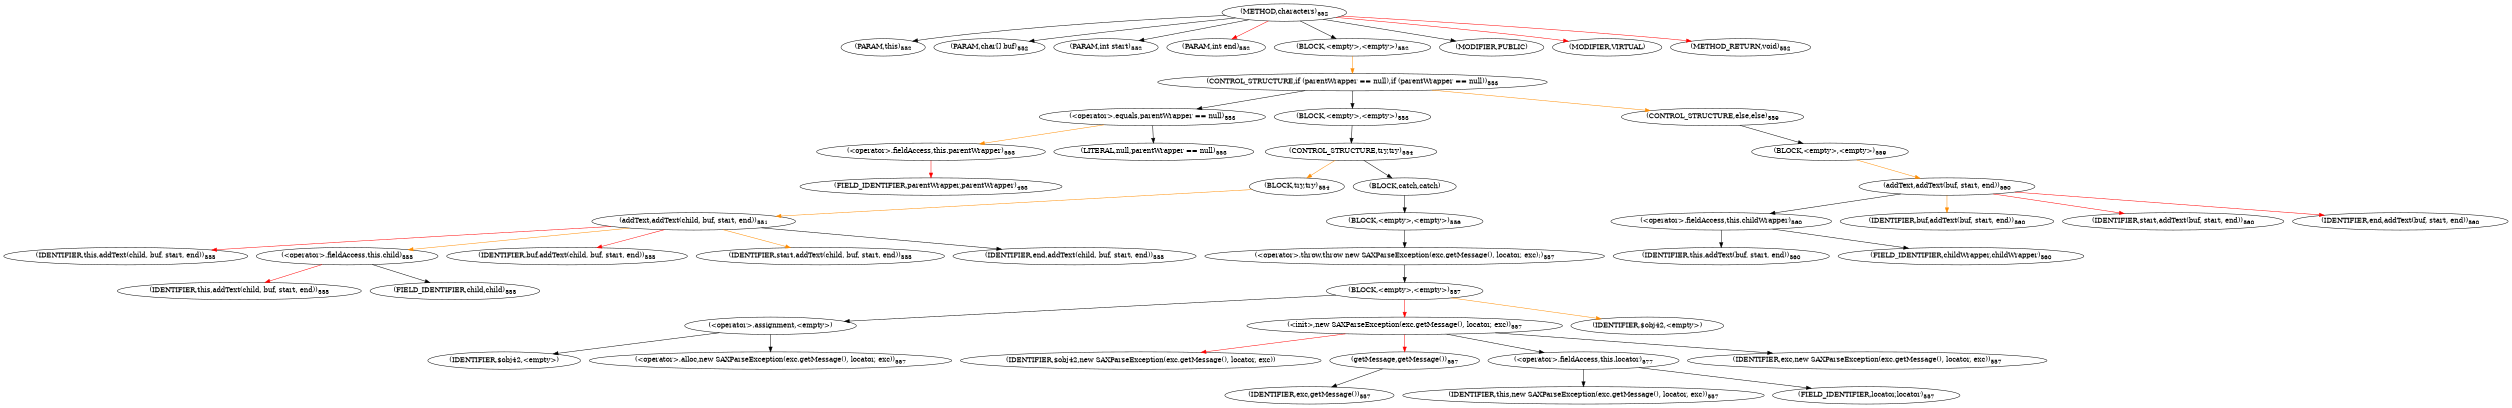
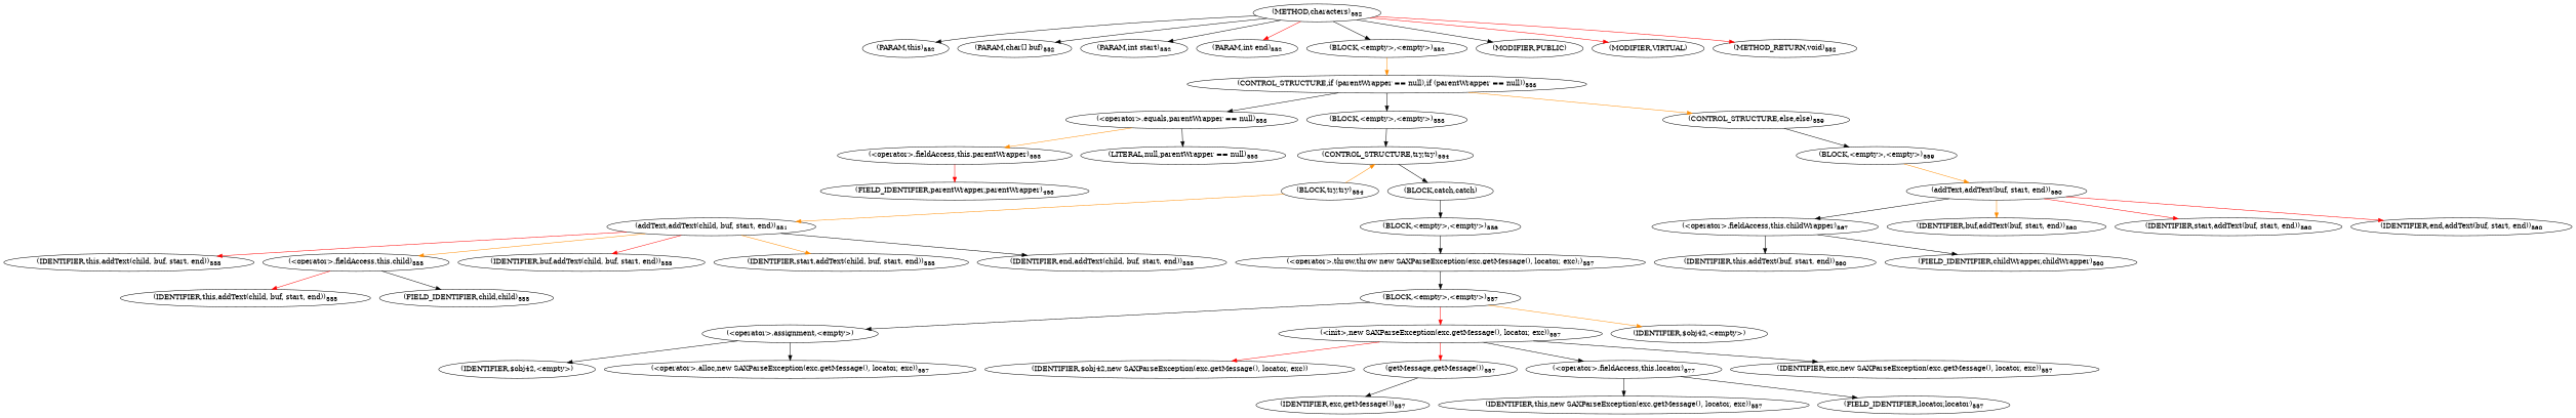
  digraph {
    fontname="DejaVu Serif"
    node [fontname="DejaVu Serif"]
    edge [color=black fontname="DejaVu Serif"]
    n1 [label=<(METHOD,characters)<SUB>552</SUB>>]
    n2 [label=<(PARAM,this)<SUB>552</SUB>>]
    n3 [label=<(PARAM,char[] buf)<SUB>552</SUB>>]
    n4 [label=<(PARAM,int start)<SUB>552</SUB>>]
    n5 [label=<(PARAM,int end)<SUB>552</SUB>>]
    n6 [label=<(BLOCK,&lt;empty&gt;,&lt;empty&gt;)<SUB>552</SUB>>]
    n7 [label=<(MODIFIER,PUBLIC)>]
    n8 [label=<(MODIFIER,VIRTUAL)>]
    n9 [label=<(METHOD_RETURN,void)<SUB>552</SUB>>]
    n10 [label=<(CONTROL_STRUCTURE,if (parentWrapper == null),if (parentWrapper == null))<SUB>553</SUB>>]
    n11 [label=<(&lt;operator&gt;.equals,parentWrapper == null)<SUB>553</SUB>>]
    n12 [label=<(BLOCK,&lt;empty&gt;,&lt;empty&gt;)<SUB>553</SUB>>]
    n13 [label=<(CONTROL_STRUCTURE,else,else)<SUB>559</SUB>>]
    n14 [label=<(&lt;operator&gt;.fieldAccess,this.parentWrapper)<SUB>553</SUB>>]
    n15 [label=<(LITERAL,null,parentWrapper == null)<SUB>553</SUB>>]
    n16 [label=<(CONTROL_STRUCTURE,try,try)<SUB>554</SUB>>]
    n17 [label=<(BLOCK,&lt;empty&gt;,&lt;empty&gt;)<SUB>559</SUB>>]
    n18 [label=<(FIELD_IDENTIFIER,parentWrapper,parentWrapper)<SUB>453</SUB>>]
    n19 [label=<(BLOCK,try,try)<SUB>554</SUB>>]
    n20 [label=<(BLOCK,catch,catch)>]
    n21 [label=<(addText,addText(child, buf, start, end))<SUB>551</SUB>>]
    n22 [label=<(BLOCK,&lt;empty&gt;,&lt;empty&gt;)<SUB>556</SUB>>]
    n23 [label=<(IDENTIFIER,this,addText(child, buf, start, end))<SUB>555</SUB>>]
    n24 [label=<(&lt;operator&gt;.fieldAccess,this.child)<SUB>555</SUB>>]
    n25 [label=<(IDENTIFIER,buf,addText(child, buf, start, end))<SUB>555</SUB>>]
    n26 [label=<(IDENTIFIER,start,addText(child, buf, start, end))<SUB>555</SUB>>]
    n27 [label=<(IDENTIFIER,end,addText(child, buf, start, end))<SUB>555</SUB>>]
    n28 [label=<(IDENTIFIER,this,addText(child, buf, start, end))<SUB>555</SUB>>]
    n29 [label=<(FIELD_IDENTIFIER,child,child)<SUB>555</SUB>>]
    n30 [label=<(&lt;operator&gt;.throw,throw new SAXParseException(exc.getMessage(), locator, exc);)<SUB>557</SUB>>]
    n31 [label=<(BLOCK,&lt;empty&gt;,&lt;empty&gt;)<SUB>557</SUB>>]
    n32 [label=<(&lt;operator&gt;.assignment,&lt;empty&gt;)>]
    n33 [label=<(&lt;init&gt;,new SAXParseException(exc.getMessage(), locator, exc))<SUB>557</SUB>>]
    n34 [label=<(IDENTIFIER,$obj42,&lt;empty&gt;)>]
    n35 [label=<(IDENTIFIER,$obj42,&lt;empty&gt;)>]
    n36 [label=<(&lt;operator&gt;.alloc,new SAXParseException(exc.getMessage(), locator, exc))<SUB>557</SUB>>]
    n37 [label=<(IDENTIFIER,$obj42,new SAXParseException(exc.getMessage(), locator, exc))>]
    n38 [label=<(getMessage,getMessage())<SUB>557</SUB>>]
    n39 [label=<(&lt;operator&gt;.fieldAccess,this.locator)<SUB>577</SUB>>]
    n40 [label=<(IDENTIFIER,exc,new SAXParseException(exc.getMessage(), locator, exc))<SUB>557</SUB>>]
    n41 [label=<(IDENTIFIER,exc,getMessage())<SUB>557</SUB>>]
    n42 [label=<(IDENTIFIER,this,new SAXParseException(exc.getMessage(), locator, exc))<SUB>557</SUB>>]
    n43 [label=<(FIELD_IDENTIFIER,locator,locator)<SUB>557</SUB>>]
    n44 [label=<(addText,addText(buf, start, end))<SUB>560</SUB>>]
-   n45 [label=<(&lt;operator&gt;.fieldAccess,this.childWrapper)<SUB>560</SUB>>]
+   n45 [label=<(&lt;operator&gt;.fieldAccess,this.childWrapper)<SUB>567</SUB>>]
    n46 [label=<(IDENTIFIER,buf,addText(buf, start, end))<SUB>560</SUB>>]
    n47 [label=<(IDENTIFIER,start,addText(buf, start, end))<SUB>560</SUB>>]
    n48 [label=<(IDENTIFIER,end,addText(buf, start, end))<SUB>560</SUB>>]
    n49 [label=<(IDENTIFIER,this,addText(buf, start, end))<SUB>560</SUB>>]
    n50 [label=<(FIELD_IDENTIFIER,childWrapper,childWrapper)<SUB>560</SUB>>]
    n1 -> n2
    n1 -> n3
    n1 -> n4
    n1 -> n5 [color=red]
    n1 -> n6
    n1 -> n7
    n1 -> n8 [color=red]
    n1 -> n9 [color=red]
    n6 -> n10 [color=darkorange]
    n10 -> n11
    n10 -> n12
    n10 -> n13 [color=darkorange]
    n11 -> n14 [color=darkorange]
    n11 -> n15
    n12 -> n16
    n13 -> n17
    n14 -> n18 [color=red]
-   n16 -> n19 [color=darkorange]
+   n19 -> n16 [color=darkorange]
    n16 -> n20
    n17 -> n44 [color=darkorange]
    n19 -> n21 [color=darkorange]
    n20 -> n22
    n21 -> n23 [color=red]
    n21 -> n24 [color=darkorange]
    n21 -> n25 [color=red]
    n21 -> n26 [color=darkorange]
    n21 -> n27
    n22 -> n30
    n24 -> n28 [color=red]
    n24 -> n29
    n30 -> n31
    n31 -> n32
    n31 -> n33 [color=red]
    n31 -> n34 [color=darkorange]
    n32 -> n35
    n32 -> n36
    n33 -> n37 [color=red]
    n33 -> n38 [color=red]
    n33 -> n39
    n33 -> n40
    n38 -> n41
    n39 -> n42
    n39 -> n43
    n44 -> n45
    n44 -> n46 [color=darkorange]
    n44 -> n47 [color=red]
    n44 -> n48 [color=red]
    n45 -> n49
    n45 -> n50
  }
